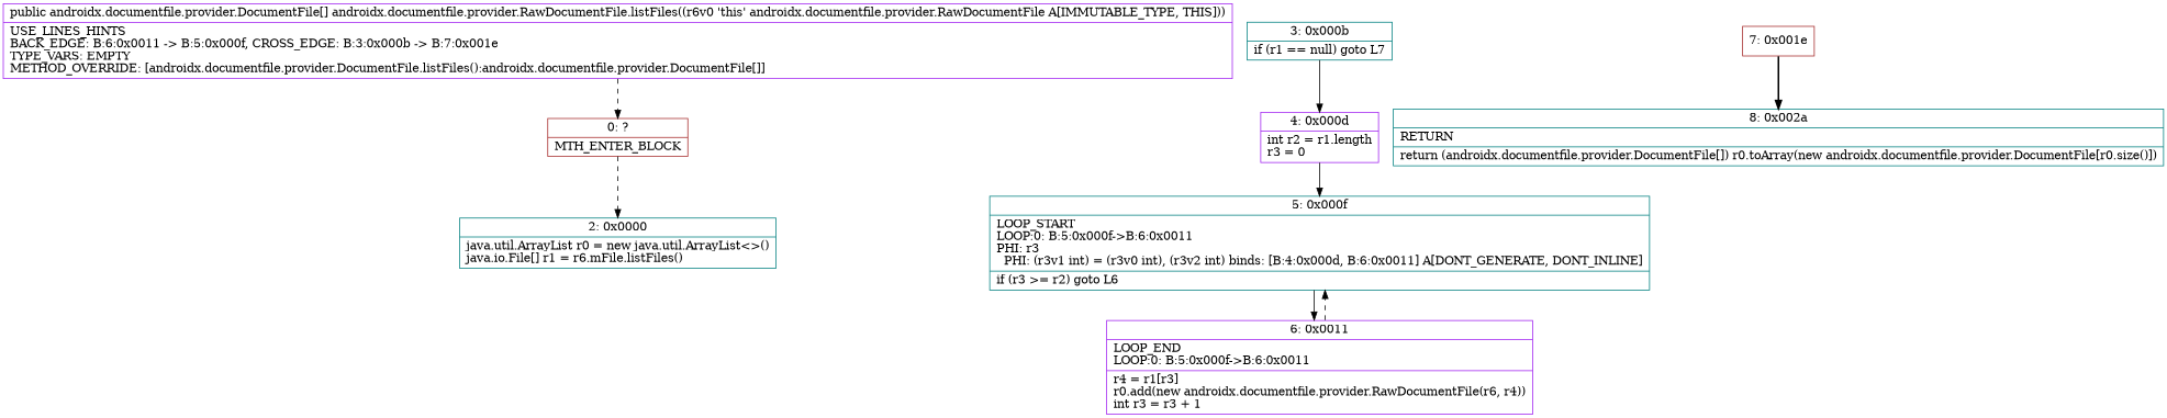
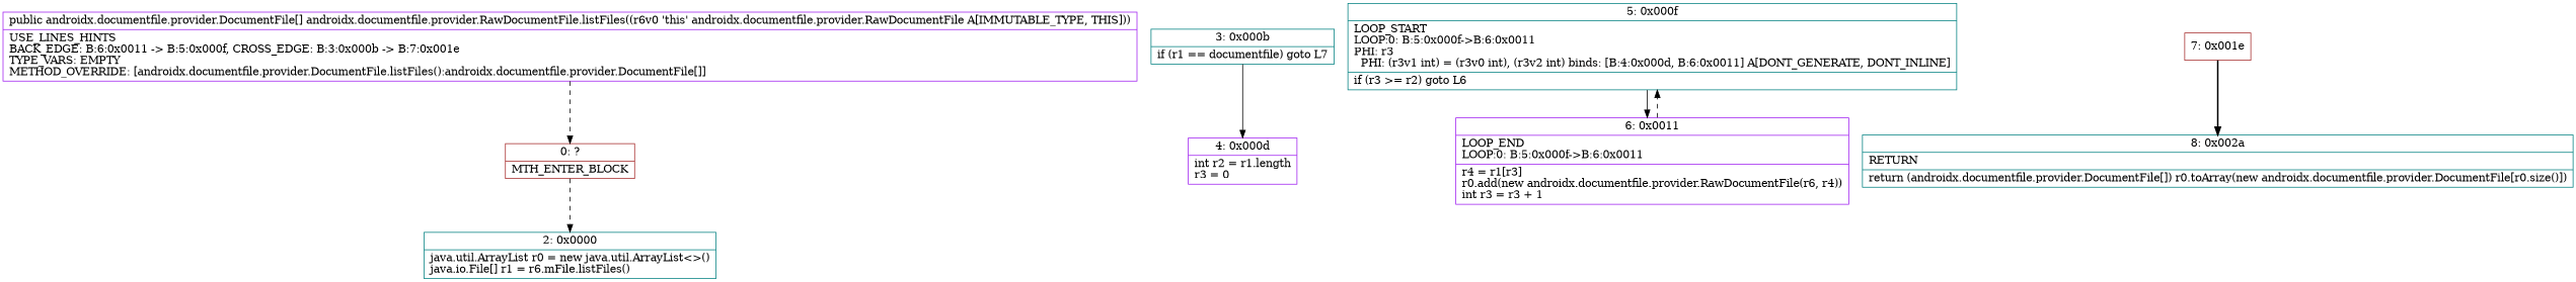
  digraph {
    node [color=teal shape=record]
    edge [style=dashed]
    n1 [color=brown label="{0\:\ ?|MTH_ENTER_BLOCK\l}"]
    n2 [label="{2\:\ 0x0000|java.util.ArrayList r0 = new java.util.ArrayList\<\>()\ljava.io.File[] r1 = r6.mFile.listFiles()\l}"]
-   n3 [label="{3\:\ 0x000b|if (r1 == null) goto L7\l}"]
+   n3 [label="{3\:\ 0x000b|if (r1 == documentfile) goto L7\l}"]
    n4 [color=purple label="{4\:\ 0x000d|int r2 = r1.length\lr3 = 0\l}"]
    n5 [label="{5\:\ 0x000f|LOOP_START\lLOOP:0: B:5:0x000f\-\>B:6:0x0011\lPHI: r3 \l  PHI: (r3v1 int) = (r3v0 int), (r3v2 int) binds: [B:4:0x000d, B:6:0x0011] A[DONT_GENERATE, DONT_INLINE]\l|if (r3 \>= r2) goto L6\l}"]
    n6 [color=brown label="{7\:\ 0x001e}"]
    n7 [label="{8\:\ 0x002a|RETURN\l|return (androidx.documentfile.provider.DocumentFile[]) r0.toArray(new androidx.documentfile.provider.DocumentFile[r0.size()])\l}"]
    n8 [color=purple label="{6\:\ 0x0011|LOOP_END\lLOOP:0: B:5:0x000f\-\>B:6:0x0011\l|r4 = r1[r3]\lr0.add(new androidx.documentfile.provider.RawDocumentFile(r6, r4))\lint r3 = r3 + 1\l}"]
    n9 [color=purple label="{public androidx.documentfile.provider.DocumentFile[] androidx.documentfile.provider.RawDocumentFile.listFiles((r6v0 'this' androidx.documentfile.provider.RawDocumentFile A[IMMUTABLE_TYPE, THIS]))  | USE_LINES_HINTS\lBACK_EDGE: B:6:0x0011 \-\> B:5:0x000f, CROSS_EDGE: B:3:0x000b \-\> B:7:0x001e\lTYPE_VARS: EMPTY\lMETHOD_OVERRIDE: [androidx.documentfile.provider.DocumentFile.listFiles():androidx.documentfile.provider.DocumentFile[]]\l}"]
    n1 -> n2
    n3 -> n4 [style=solid]
-   n4 -> n5 [style=solid]
    n5 -> n8 [style=solid]
    n6 -> n7 [style=bold]
    n8 -> n5
    n9 -> n1
  }
